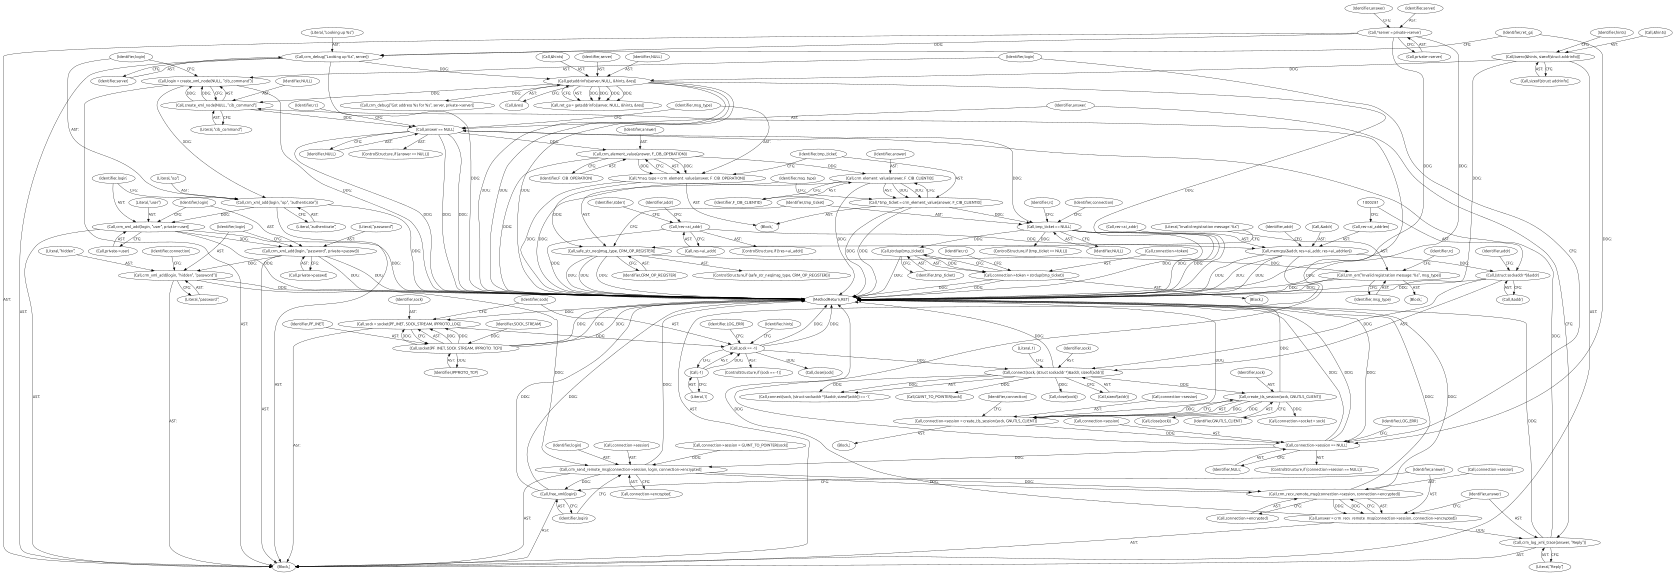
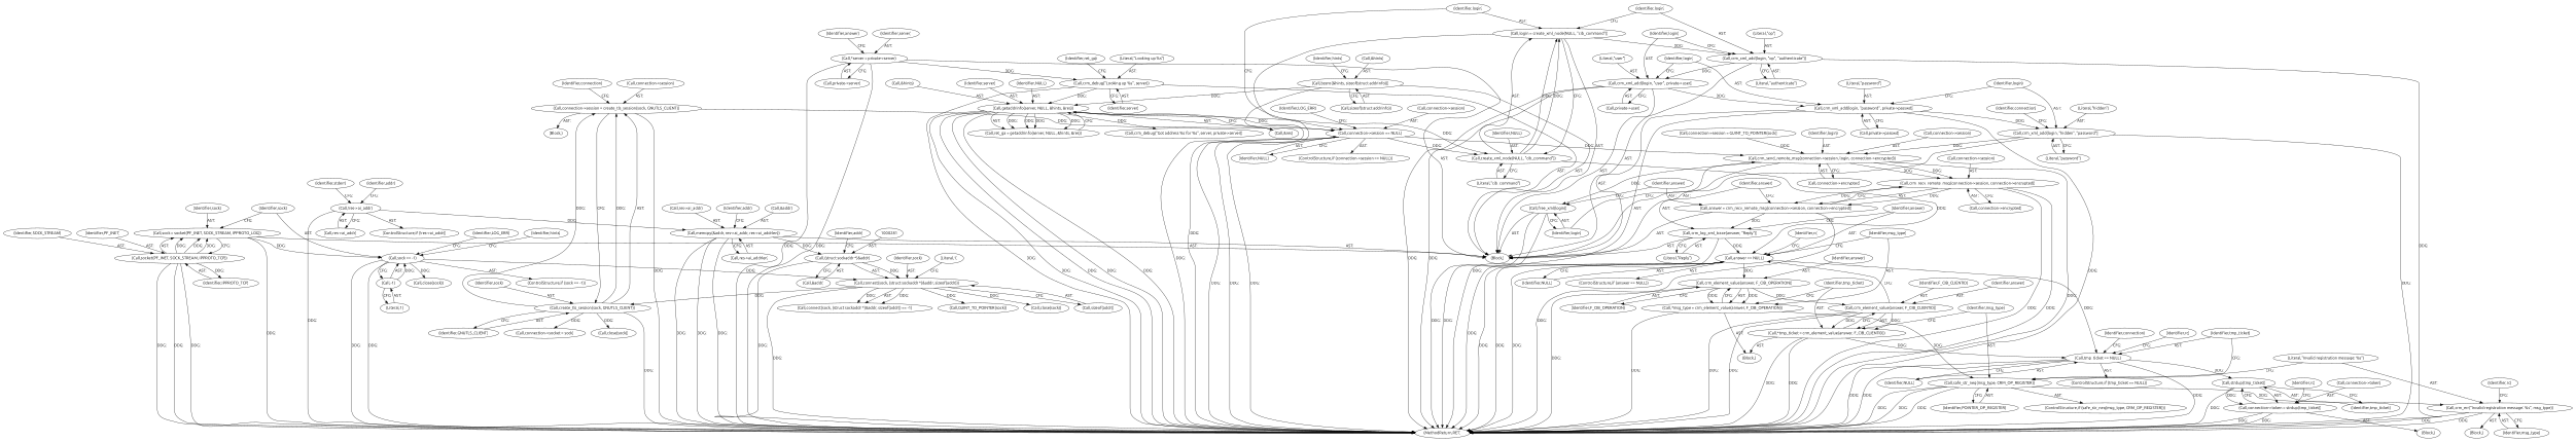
  digraph {
    fontname=Ubuntu
    node [fontname=Ubuntu]
    edge [fontname=Ubuntu]
    n1 [label="(Call,login = create_xml_node(NULL, \"cib_command\"))"]
    n2 [label="(Call,create_xml_node(NULL, \"cib_command\"))"]
    n3 [label="(Call,crm_xml_add(login, \"op\", \"authenticate\"))"]
    n4 [label="(MethodReturn,RET)"]
    n5 [label="(Block,)"]
    n6 [label="(Call,answer == NULL)"]
    n7 [label="(Literal,\"cib_command\")"]
    n8 [label="(Call,crm_xml_add(login, \"user\", private->user))"]
    n9 [label="(Literal,\"authenticate\")"]
    n10 [label="(Call,crm_element_value(answer, F_CIB_OPERATION))"]
    n11 [label="(Call,tmp_ticket == NULL)"]
    n12 [label="(Identifier,NULL)"]
    n13 [label="(ControlStructure,if (answer == NULL))"]
    n14 [label="(Call,connection->session == NULL)"]
    n15 [label="(Call,crm_send_remote_msg(connection->session, login, connection->encrypted))"]
    n16 [label="(Identifier,NULL)"]
    n17 [label="(ControlStructure,if (connection->session == NULL))"]
    n18 [label="(Call,free_xml(login))"]
    n19 [label="(Call,crm_recv_remote_msg(connection->session, connection->encrypted))"]
    n20 [label="(Call,connection->encrypted)"]
    n21 [label="(Call,connection->session = create_tls_session(sock, GNUTLS_CLIENT))"]
    n22 [label="(Call,create_tls_session(sock, GNUTLS_CLIENT))"]
    n23 [label="(Block,)"]
    n24 [label="(Call,connection->socket = sock)"]
    n25 [label="(Call,close(sock))"]
    n26 [label="(Identifier,GNUTLS_CLIENT)"]
    n27 [label="(Call,connect(sock, (struct sockaddr *)&addr, sizeof(addr)))"]
    n28 [label="(Call,connect(sock, (struct sockaddr *)&addr, sizeof(addr)) == -1)"]
    n29 [label="(Call,GUINT_TO_POINTER(sock))"]
    n30 [label="(Call,close(sock))"]
    n31 [label="(Call,sizeof(addr))"]
    n32 [label="(Call,sock == -1)"]
    n33 [label="(Call,-1)"]
    n34 [label="(ControlStructure,if (sock == -1))"]
    n35 [label="(Call,close(sock))"]
    n36 [label="(Literal,1)"]
    n37 [label="(Call,sock = socket(PF_INET, SOCK_STREAM, IPPROTO_LOG))"]
    n38 [label="(Call,socket(PF_INET, SOCK_STREAM, IPPROTO_TCP))"]
    n39 [label="(Identifier,IPPROTO_TCP)"]
    n40 [label="(Call,(struct sockaddr *)&addr)"]
    n41 [label="(Call,&addr)"]
    n42 [label="(Call,memcpy(&addr, res->ai_addr, res->ai_addrlen))"]
    n43 [label="(Call,res->ai_addrlen)"]
    n44 [label="(Call,!res->ai_addr)"]
    n45 [label="(Call,res->ai_addr)"]
    n46 [label="(ControlStructure,if (!res->ai_addr))"]
    n47 [label="(Call,getaddrinfo(server, NULL, &hints, &res))"]
    n48 [label="(Call,ret_ga = getaddrinfo(server, NULL, &hints, &res))"]
    n49 [label="(Call,crm_debug(\"Got address %s for %s\", server, private->server))"]
    n50 [label="(Call,&res)"]
    n51 [label="(Call,crm_debug(\"Looking up %s\", server))"]
    n52 [label="(Identifier,server)"]
    n53 [label="(Call,*server = private->server)"]
    n54 [label="(Call,private->server)"]
    n55 [label="(Call,bzero(&hints, sizeof(struct addrinfo)))"]
    n56 [label="(Call,sizeof(struct addrinfo))"]
    n57 [label="(Call,crm_xml_add(login, \"password\", private->passwd))"]
    n58 [label="(Call,private->user)"]
    n59 [label="(Call,crm_xml_add(login, \"hidden\", \"password\"))"]
    n60 [label="(Call,private->passwd)"]
    n61 [label="(Literal,\"password\")"]
    n62 [label="(Identifier,login)"]
    n63 [label="(Call,answer = crm_recv_remote_msg(connection->session, connection->encrypted))"]
    n64 [label="(Call,connection->encrypted)"]
    n65 [label="(Call,crm_log_xml_trace(answer, \"Reply\"))"]
    n66 [label="(Literal,\"Reply\")"]
    n67 [label="(Call,*msg_type = crm_element_value(answer, F_CIB_OPERATION))"]
    n68 [label="(Call,crm_element_value(answer, F_CIB_CLIENTID))"]
    n69 [label="(Identifier,F_CIB_OPERATION)"]
    n70 [label="(Call,strdup(tmp_ticket))"]
    n71 [label="(Identifier,NULL)"]
    n72 [label="(ControlStructure,if (tmp_ticket == NULL))"]
    n73 [label="(Call,safe_str_neq(msg_type, CRM_OP_REGISTER))"]
    n74 [label="(Block,)"]
    n75 [label="(Call,*tmp_ticket = crm_element_value(answer, F_CIB_CLIENTID))"]
    n76 [label="(Identifier,F_CIB_CLIENTID)"]
    n77 [label="(Call,crm_err(\"Invalid registration message: %s\", msg_type))"]
    n78 [label="(ControlStructure,if (safe_str_neq(msg_type, CRM_OP_REGISTER)))"]
-   n79 [label="(Identifier,CRM_OP_REGISTER)"]
+   n79 [label="(Identifier,POINTER_OP_REGISTER)"]
    n80 [label="(Block,)"]
    n81 [label="(Identifier,msg_type)"]
    n82 [label="(Call,connection->token = strdup(tmp_ticket))"]
    n83 [label="(Identifier,tmp_ticket)"]
    n84 [label="(Block,)"]
    n85 [label="(Identifier,tmp_ticket)"]
    n86 [label="(Identifier,ret_ga)"]
    n87 [label="(Literal,\"hidden\")"]
    n88 [label="(Identifier,login)"]
    n89 [label="(Identifier,LOG_ERR)"]
    n90 [label="(Literal,\"user\")"]
    n91 [label="(Identifier,rc)"]
    n92 [label="(Call,&hints)"]
    n93 [label="(Identifier,LOG_ERR)"]
    n94 [label="(Identifier,login)"]
    n95 [label="(Identifier,sock)"]
    n96 [label="(Call,&addr)"]
    n97 [label="(Literal,\"password\")"]
    n98 [label="(Identifier,answer)"]
    n99 [label="(Literal,\"Invalid registration message: %s\")"]
    n100 [label="(Identifier,hints)"]
    n101 [label="(Identifier,addr)"]
    n102 [label="(Identifier,sock)"]
    n103 [label="(Identifier,login)"]
    n104 [label="(Call,&hints)"]
    n105 [label="(Identifier,connection)"]
    n106 [label="(Call,connection->session)"]
    n107 [label="(Identifier,answer)"]
    n108 [label="(Call,connection->session = GUINT_TO_POINTER(sock))"]
    n109 [label="(Identifier,connection)"]
    n110 [label="(Identifier,server)"]
    n111 [label="(Identifier,addr)"]
    n112 [label="(Identifier,SOCK_STREAM)"]
    n113 [label="(Identifier,login)"]
    n114 [label="(Identifier,answer)"]
    n115 [label="(Call,res->ai_addr)"]
    n116 [label="(Identifier,server)"]
    n117 [label="(Call,connection->session)"]
    n118 [label="(Identifier,rc)"]
    n119 [label="(Identifier,msg_type)"]
    n120 [label="(Identifier,answer)"]
    n121 [label="(Identifier,connection)"]
    n122 [label="(Identifier,msg_type)"]
    n123 [label="(Identifier,login)"]
    n124 [label="(Identifier,NULL)"]
    n125 [label="(Identifier,NULL)"]
    n126 [label="(Identifier,rc)"]
    n127 [label="(Identifier,PF_INET)"]
    n128 [label="(Identifier,login)"]
    n129 [label="(Identifier,sock)"]
    n130 [label="(Literal,1)"]
    n131 [label="(Call,connection->token)"]
    n132 [label="(Call,connection->session)"]
    n133 [label="(Literal,\"Looking up %s\")"]
    n134 [label="(Identifier,answer)"]
    n135 [label="(Identifier,rc)"]
    n136 [label="(Identifier,addr)"]
    n137 [label="(Identifier,stderr)"]
    n138 [label="(Identifier,answer)"]
    n139 [label="(Identifier,sock)"]
    n140 [label="(Identifier,hints)"]
    n141 [label="(Identifier,tmp_ticket)"]
    n142 [label="(Call,connection->session)"]
    n143 [label="(Literal,\"op\")"]
    1000281
    n1 -> n2 [label="CFG: "]
    n1 -> n3 [label="DDG: "]
    n1 -> n4 [label="DDG: "]
    n1 -> n5 [label="AST: "]
    n2 -> n1 [label="AST: "]
    n2 -> n1 [label="DDG: "]
    n2 -> n1 [label="DDG: "]
    n2 -> n6 [label="DDG: "]
    n2 -> n7 [label="CFG: "]
    n3 -> n4 [label="DDG: "]
    n3 -> n5 [label="AST: "]
    n3 -> n8 [label="DDG: "]
    n3 -> n9 [label="CFG: "]
    n6 -> n4 [label="DDG: "]
    n6 -> n4 [label="DDG: "]
    n6 -> n4 [label="DDG: "]
    n6 -> n10 [label="DDG: "]
    n6 -> n11 [label="DDG: "]
    n6 -> n12 [label="CFG: "]
    n6 -> n13 [label="AST: "]
    n7 -> n2 [label="AST: "]
    n8 -> n4 [label="DDG: "]
    n8 -> n4 [label="DDG: "]
    n8 -> n5 [label="AST: "]
    n8 -> n57 [label="DDG: "]
    n8 -> n58 [label="CFG: "]
    n9 -> n3 [label="AST: "]
    n10 -> n4 [label="DDG: "]
    n10 -> n67 [label="AST: "]
    n10 -> n67 [label="DDG: "]
    n10 -> n67 [label="DDG: "]
    n10 -> n68 [label="DDG: "]
    n10 -> n69 [label="CFG: "]
    n11 -> n4 [label="DDG: "]
    n11 -> n4 [label="DDG: "]
    n11 -> n4 [label="DDG: "]
    n11 -> n70 [label="DDG: "]
    n11 -> n71 [label="CFG: "]
-   n11 -> n72 [label="DDG: "]
+   n11 -> n72 [label="AST: "]
    n12 -> n6 [label="AST: "]
    n14 -> n2 [label="DDG: "]
    n14 -> n4 [label="DDG: "]
    n14 -> n4 [label="DDG: "]
    n14 -> n4 [label="DDG: "]
    n14 -> n15 [label="DDG: "]
    n14 -> n16 [label="CFG: "]
    n14 -> n17 [label="AST: "]
    n15 -> n4 [label="DDG: "]
    n15 -> n5 [label="AST: "]
    n15 -> n18 [label="DDG: "]
    n15 -> n19 [label="DDG: "]
    n15 -> n19 [label="DDG: "]
    n15 -> n20 [label="CFG: "]
    n16 -> n14 [label="AST: "]
    n18 -> n4 [label="DDG: "]
    n18 -> n4 [label="DDG: "]
    n18 -> n5 [label="AST: "]
    n18 -> n62 [label="CFG: "]
    n19 -> n4 [label="DDG: "]
    n19 -> n4 [label="DDG: "]
    n19 -> n63 [label="AST: "]
    n19 -> n63 [label="DDG: "]
    n19 -> n63 [label="DDG: "]
    n19 -> n64 [label="CFG: "]
    n20 -> n15 [label="AST: "]
    n21 -> n4 [label="DDG: "]
    n21 -> n14 [label="DDG: "]
    n21 -> n22 [label="CFG: "]
    n21 -> n23 [label="AST: "]
    n22 -> n4 [label="DDG: "]
    n22 -> n21 [label="AST: "]
    n22 -> n21 [label="DDG: "]
    n22 -> n21 [label="DDG: "]
    n22 -> n24 [label="DDG: "]
    n22 -> n25 [label="DDG: "]
    n22 -> n26 [label="CFG: "]
    n26 -> n22 [label="AST: "]
    n27 -> n4 [label="DDG: "]
    n27 -> n22 [label="DDG: "]
    n27 -> n28 [label="AST: "]
    n27 -> n28 [label="DDG: "]
    n27 -> n28 [label="DDG: "]
    n27 -> n29 [label="DDG: "]
    n27 -> n30 [label="DDG: "]
    n27 -> n31 [label="CFG: "]
    n31 -> n27 [label="AST: "]
    n32 -> n4 [label="DDG: "]
    n32 -> n4 [label="DDG: "]
    n32 -> n27 [label="DDG: "]
    n32 -> n33 [label="CFG: "]
    n32 -> n34 [label="AST: "]
    n32 -> n35 [label="DDG: "]
    n33 -> n32 [label="AST: "]
    n33 -> n32 [label="DDG: "]
    n33 -> n36 [label="CFG: "]
    n36 -> n33 [label="AST: "]
-   n4 -> n37 [label="DDG: "]
+   n37 -> n4 [label="DDG: "]
    n37 -> n5 [label="AST: "]
    n37 -> n32 [label="DDG: "]
    n37 -> n38 [label="CFG: "]
    n38 -> n4 [label="DDG: "]
    n38 -> n4 [label="DDG: "]
    n38 -> n4 [label="DDG: "]
    n38 -> n37 [label="AST: "]
    n38 -> n37 [label="DDG: "]
    n38 -> n37 [label="DDG: "]
    n38 -> n37 [label="DDG: "]
    n38 -> n39 [label="DDG: "]
    n39 -> n38 [label="AST: "]
    n40 -> n4 [label="DDG: "]
    n40 -> n27 [label="AST: "]
    n40 -> n27 [label="DDG: "]
    n40 -> n41 [label="CFG: "]
    n41 -> n40 [label="AST: "]
    n42 -> n4 [label="DDG: "]
    n42 -> n4 [label="DDG: "]
    n42 -> n4 [label="DDG: "]
    n42 -> n5 [label="AST: "]
    n42 -> n40 [label="DDG: "]
-   1000281 -> n43 [label="CFG: "]
+   n42 -> n43 [label="CFG: "]
    n43 -> n42 [label="AST: "]
    n44 -> n4 [label="DDG: "]
    n44 -> n42 [label="DDG: "]
    n44 -> n45 [label="CFG: "]
    n44 -> n46 [label="AST: "]
    n45 -> n44 [label="AST: "]
    n47 -> n2 [label="DDG: "]
    n47 -> n4 [label="DDG: "]
    n47 -> n4 [label="DDG: "]
    n47 -> n4 [label="DDG: "]
    n47 -> n4 [label="DDG: "]
-   n86 -> n14 [label="DDG: "]
+   n47 -> n14 [label="DDG: "]
    n47 -> n48 [label="AST: "]
    n47 -> n48 [label="DDG: "]
    n47 -> n48 [label="DDG: "]
    n47 -> n48 [label="DDG: "]
    n47 -> n48 [label="DDG: "]
    n47 -> n49 [label="DDG: "]
    n47 -> n50 [label="CFG: "]
    n48 -> n47 [label="CFG: "]
    n50 -> n47 [label="AST: "]
    n51 -> n4 [label="DDG: "]
    n51 -> n5 [label="AST: "]
    n51 -> n47 [label="DDG: "]
    n51 -> n52 [label="CFG: "]
    n52 -> n51 [label="AST: "]
    n53 -> n4 [label="DDG: "]
    n53 -> n4 [label="DDG: "]
    n53 -> n5 [label="AST: "]
    n53 -> n51 [label="DDG: "]
    n53 -> n54 [label="CFG: "]
    n54 -> n53 [label="AST: "]
    n55 -> n4 [label="DDG: "]
    n55 -> n5 [label="AST: "]
    n55 -> n47 [label="DDG: "]
    n55 -> n56 [label="CFG: "]
    n56 -> n55 [label="AST: "]
    n57 -> n4 [label="DDG: "]
    n57 -> n4 [label="DDG: "]
    n57 -> n5 [label="AST: "]
    n57 -> n59 [label="DDG: "]
    n57 -> n60 [label="CFG: "]
    n58 -> n8 [label="AST: "]
    n59 -> n4 [label="DDG: "]
    n59 -> n5 [label="AST: "]
    n59 -> n15 [label="DDG: "]
    n59 -> n61 [label="CFG: "]
    n60 -> n57 [label="AST: "]
    n61 -> n59 [label="AST: "]
    n62 -> n15 [label="CFG: "]
    n62 -> n18 [label="AST: "]
    n63 -> n4 [label="DDG: "]
    n63 -> n5 [label="AST: "]
    n63 -> n19 [label="CFG: "]
    n63 -> n65 [label="DDG: "]
    n64 -> n19 [label="AST: "]
    n65 -> n4 [label="DDG: "]
    n65 -> n5 [label="AST: "]
    n65 -> n6 [label="DDG: "]
    n65 -> n66 [label="CFG: "]
    n66 -> n65 [label="AST: "]
    n67 -> n4 [label="DDG: "]
    n67 -> n10 [label="CFG: "]
    n67 -> n73 [label="DDG: "]
    n67 -> n74 [label="AST: "]
    n68 -> n4 [label="DDG: "]
    n68 -> n4 [label="DDG: "]
    n68 -> n75 [label="AST: "]
    n68 -> n75 [label="DDG: "]
    n68 -> n75 [label="DDG: "]
-   n68 -> n76 [label="CFG: "]
+   n68 -> n6 [label="CFG: "]
    n69 -> n10 [label="AST: "]
    n70 -> n4 [label="DDG: "]
    n70 -> n82 [label="AST: "]
    n70 -> n82 [label="DDG: "]
    n70 -> n83 [label="CFG: "]
    n71 -> n11 [label="AST: "]
    n73 -> n4 [label="DDG: "]
    n73 -> n4 [label="DDG: "]
    n73 -> n4 [label="DDG: "]
    n73 -> n77 [label="DDG: "]
    n73 -> n78 [label="AST: "]
    n73 -> n79 [label="CFG: "]
    n75 -> n4 [label="DDG: "]
    n75 -> n4 [label="DDG: "]
    n75 -> n11 [label="DDG: "]
    n75 -> n68 [label="CFG: "]
    n75 -> n74 [label="AST: "]
    n76 -> n68 [label="AST: "]
    n77 -> n4 [label="DDG: "]
    n77 -> n4 [label="DDG: "]
    n77 -> n80 [label="AST: "]
    n77 -> n81 [label="CFG: "]
    n79 -> n73 [label="AST: "]
    n81 -> n77 [label="AST: "]
    n82 -> n4 [label="DDG: "]
    n82 -> n4 [label="DDG: "]
    n82 -> n70 [label="CFG: "]
    n82 -> n84 [label="AST: "]
    n83 -> n70 [label="AST: "]
    n85 -> n67 [label="CFG: "]
    n85 -> n75 [label="AST: "]
    n86 -> n51 [label="CFG: "]
    n87 -> n59 [label="AST: "]
    n88 -> n1 [label="AST: "]
    n88 -> n14 [label="CFG: "]
    n89 -> n14 [label="CFG: "]
    n90 -> n8 [label="AST: "]
    n91 -> n6 [label="CFG: "]
    n92 -> n47 [label="AST: "]
    n93 -> n32 [label="CFG: "]
    n94 -> n8 [label="CFG: "]
    n94 -> n57 [label="AST: "]
    n95 -> n37 [label="AST: "]
    n96 -> n42 [label="AST: "]
    n97 -> n57 [label="AST: "]
    n98 -> n18 [label="CFG: "]
    n98 -> n63 [label="AST: "]
    n99 -> n73 [label="CFG: "]
    n99 -> n77 [label="AST: "]
    n100 -> n32 [label="CFG: "]
    n101 -> n40 [label="CFG: "]
    n102 -> n32 [label="AST: "]
    n102 -> n37 [label="CFG: "]
    n103 -> n57 [label="CFG: "]
    n103 -> n59 [label="AST: "]
    n104 -> n55 [label="AST: "]
    n105 -> n59 [label="CFG: "]
    n106 -> n21 [label="AST: "]
    n107 -> n10 [label="AST: "]
    n108 -> n15 [label="DDG: "]
    n109 -> n11 [label="CFG: "]
    n110 -> n47 [label="AST: "]
    n111 -> n44 [label="CFG: "]
-   n112 -> n38 [label="DDG: "]
+   n112 -> n38 [label="AST: "]
    n113 -> n15 [label="AST: "]
    n114 -> n53 [label="CFG: "]
    n115 -> n42 [label="AST: "]
    n116 -> n53 [label="AST: "]
    n117 -> n19 [label="AST: "]
    n118 -> n82 [label="CFG: "]
    n119 -> n6 [label="CFG: "]
    n119 -> n67 [label="AST: "]
    n120 -> n68 [label="AST: "]
    n121 -> n21 [label="CFG: "]
    n122 -> n73 [label="AST: "]
    n122 -> n75 [label="CFG: "]
    n123 -> n1 [label="CFG: "]
    n123 -> n3 [label="AST: "]
    n124 -> n2 [label="AST: "]
    n125 -> n47 [label="AST: "]
    n126 -> n77 [label="CFG: "]
    n127 -> n38 [label="AST: "]
    n128 -> n3 [label="CFG: "]
    n128 -> n8 [label="AST: "]
    n129 -> n27 [label="AST: "]
    n130 -> n27 [label="CFG: "]
    n131 -> n82 [label="AST: "]
    n132 -> n15 [label="AST: "]
    n133 -> n51 [label="AST: "]
    n134 -> n6 [label="AST: "]
    n134 -> n65 [label="CFG: "]
    n135 -> n11 [label="CFG: "]
    n136 -> n42 [label="CFG: "]
    n137 -> n44 [label="CFG: "]
    n138 -> n63 [label="CFG: "]
    n138 -> n65 [label="AST: "]
    n139 -> n22 [label="AST: "]
    n140 -> n55 [label="CFG: "]
    n141 -> n11 [label="AST: "]
    n141 -> n73 [label="CFG: "]
    n142 -> n14 [label="AST: "]
    n143 -> n3 [label="AST: "]
    1000281 -> n40 [label="AST: "]
  }
